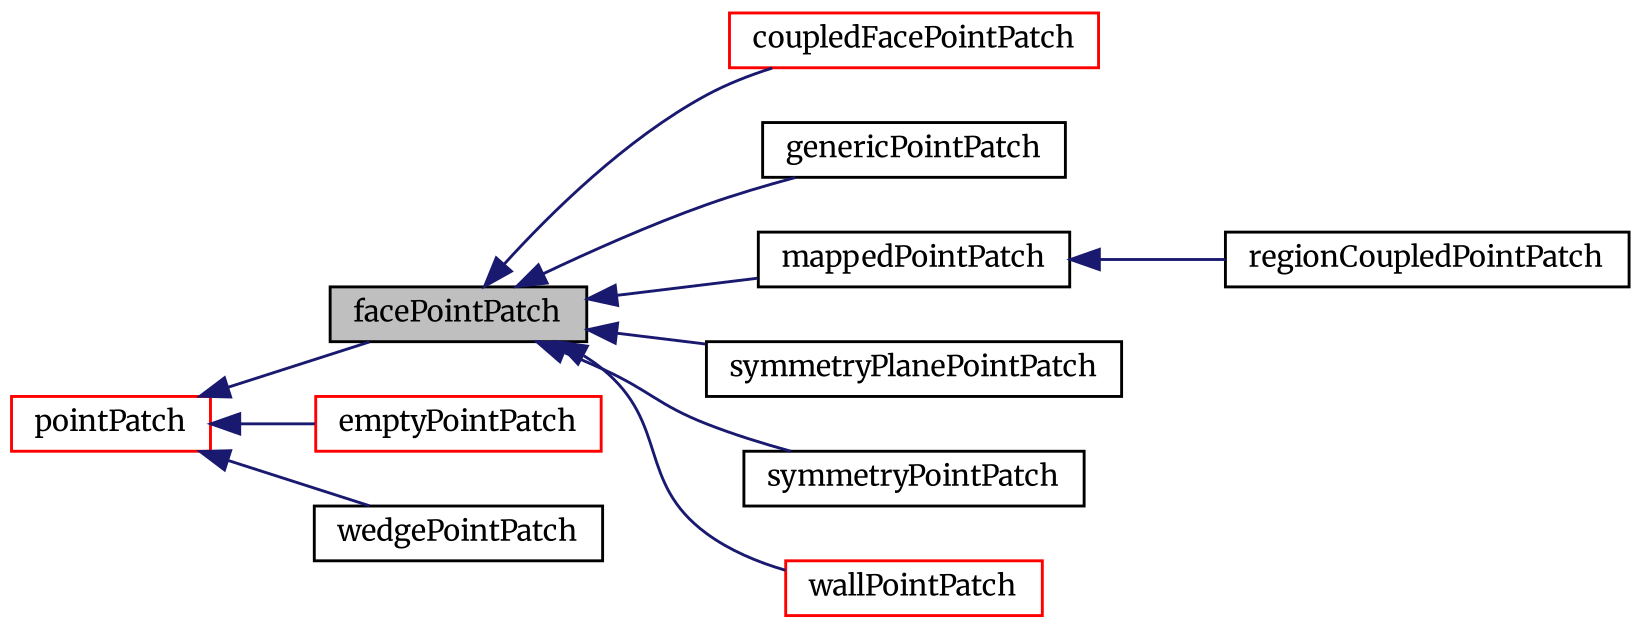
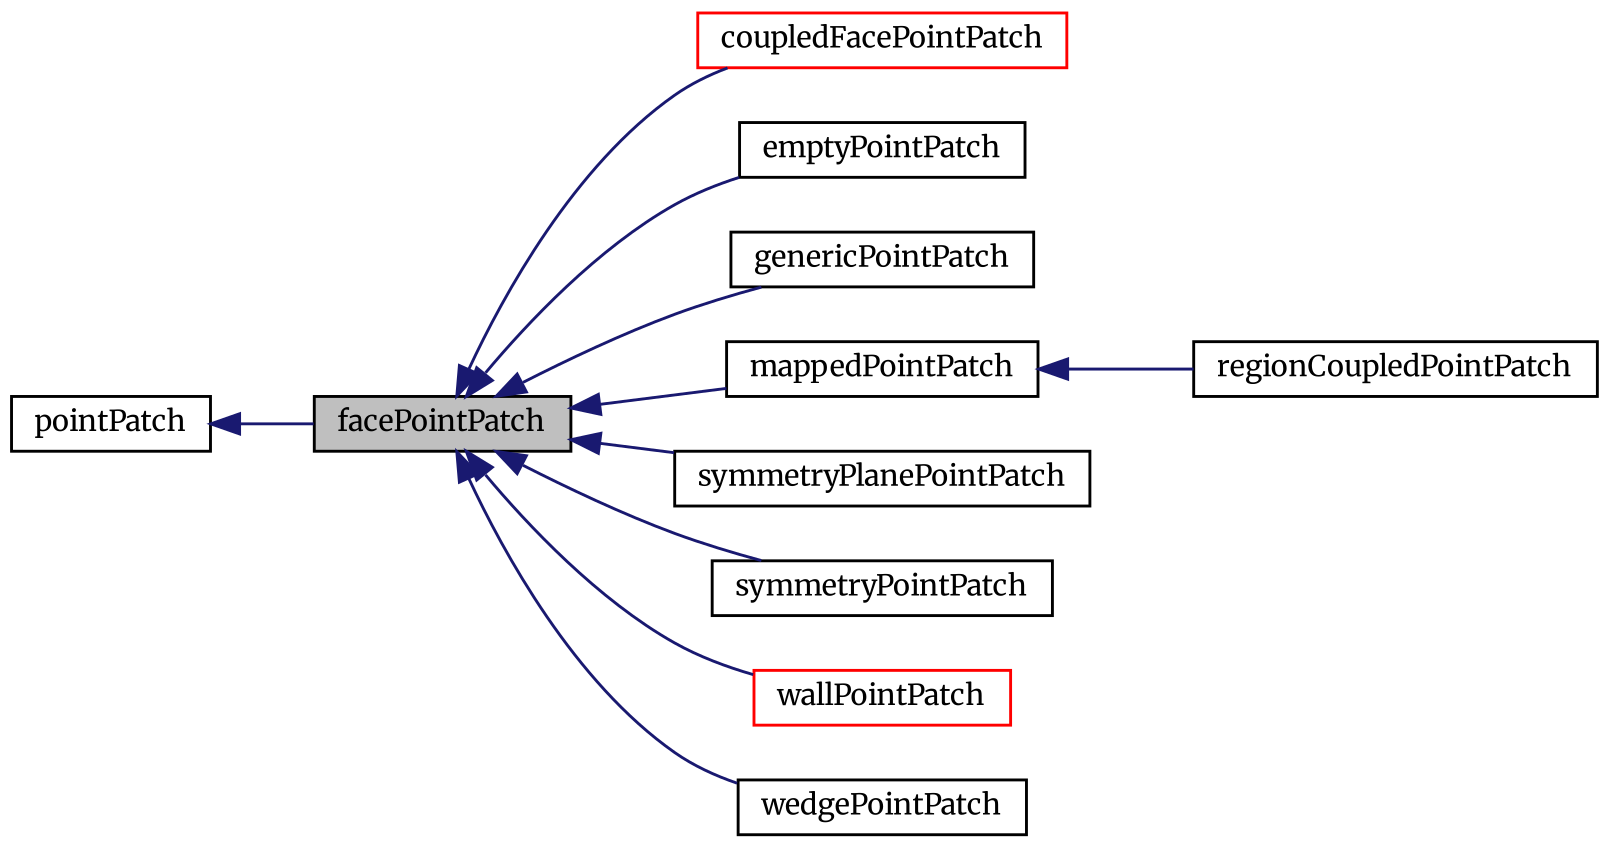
  digraph {
    fontname=Merriweather
    rankdir=LR
    node [color=black fontname=Merriweather fontsize=10 shape=record]
    edge [color=midnightblue dir=back fontname=Merriweather fontsize=10 labelfontname=FreeSans labelfontsize=10 style=solid]
    n1 [fillcolor=grey75 fontcolor=black height=0.2 label=facePointPatch style=filled width=0.4]
    n2 [color=red height=0.2 label=coupledFacePointPatch width=0.4]
-   n3 [color=red height=0.2 label=emptyPointPatch width=0.4]
+   n3 [height=0.2 label=emptyPointPatch width=0.4]
    n4 [height=0.2 label=genericPointPatch width=0.4]
    n5 [height=0.2 label=mappedPointPatch width=0.4]
    n6 [height=0.2 label=symmetryPlanePointPatch width=0.4]
    n7 [height=0.2 label=symmetryPointPatch width=0.4]
    n8 [color=red height=0.2 label=wallPointPatch width=0.4]
    n9 [height=0.2 label=wedgePointPatch width=0.4]
    n10 [height=0.2 label=regionCoupledPointPatch width=0.4]
-   n11 [color=red height=0.2 label=pointPatch width=0.4]
+   n11 [height=0.2 label=pointPatch width=0.4]
    n1 -> n2
-   n11 -> n3
+   n1 -> n3
    n1 -> n4
    n1 -> n5
    n1 -> n6
    n1 -> n7
    n1 -> n8
-   n11 -> n9
+   n1 -> n9
    n5 -> n10
    n11 -> n1
  }
